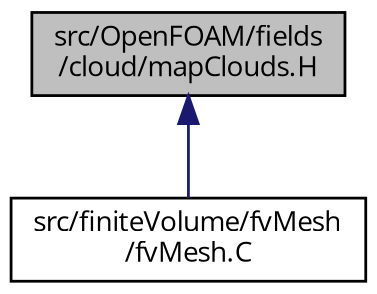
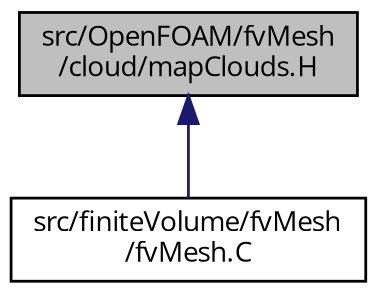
  digraph {
    fontname="Open Sans"
    node [color=black fontname="Open Sans" fontsize=10 shape=record]
-   n1 [fillcolor=grey75 fontcolor=black height=0.2 label="src/OpenFOAM/fields\l/cloud/mapClouds.H" style=filled width=0.4]
+   n1 [fillcolor=grey75 fontcolor=black height=0.2 label="src/OpenFOAM/fvMesh\l/cloud/mapClouds.H" style=filled width=0.4]
    n2 [height=0.2 label="src/finiteVolume/fvMesh\l/fvMesh.C" width=0.4]
    n1 -> n2 [color=midnightblue dir=back fontname="Open Sans" fontsize=10 labelfontname=FreeSans labelfontsize=10 style=solid]
  }
